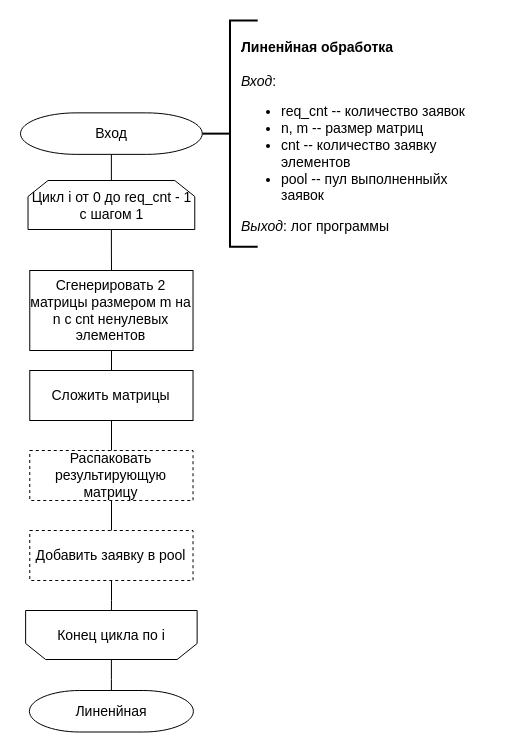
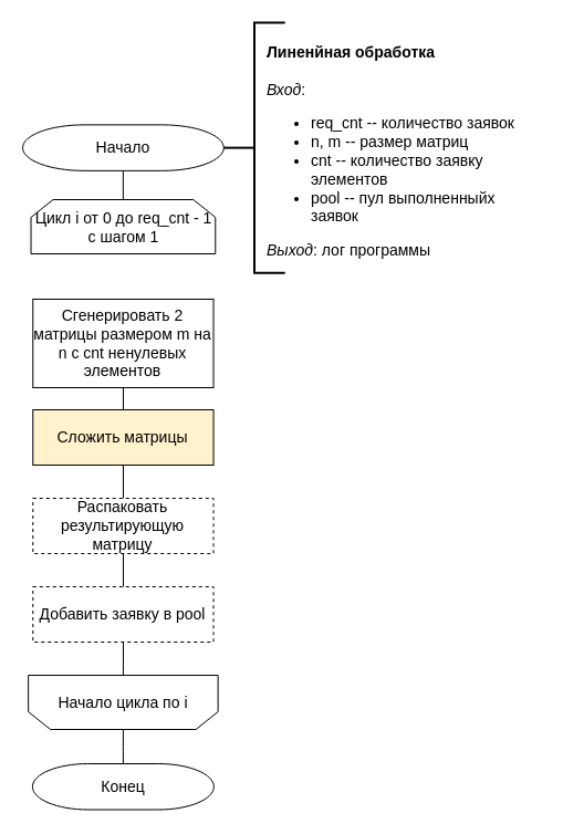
  <mxCell id="0" />
  <mxCell id="1" parent="0" />
  <mxCell id="2" value="" style="group;fillColor=default;" vertex="1" connectable="0" parent="1"><mxGeometry x="20" y="20" width="466.18" height="711.5" as="geometry" /></mxCell>
  <mxCell id="3" value="" style="group" vertex="1" connectable="0" parent="2"><mxGeometry x="5.14" y="160" width="171.5" height="551.5" as="geometry" /></mxCell>
  <mxCell id="4" value="&lt;font style=&quot;font-size: 14px;&quot;&gt;Цикл i от 0 до req_cnt - 1 c шагом 1&lt;br&gt;&lt;/font&gt;" style="shape=loopLimit;whiteSpace=wrap;html=1;" vertex="1" parent="3"><mxGeometry x="2.38" width="166.75" height="49" as="geometry" /></mxCell>
- <mxCell id="5" value="&lt;font style=&quot;font-size: 14px;&quot;&gt;Конец цикла по i&lt;/font&gt;" style="shape=loopLimit;whiteSpace=wrap;html=1;flipV=1;" vertex="1" parent="3"><mxGeometry y="430" width="171.5" height="49" as="geometry" /></mxCell>
- <mxCell id="6" value="&lt;span style=&quot;font-size: 14px;&quot;&gt;Линенйная&lt;/span&gt;" style="strokeWidth=1;html=1;shape=mxgraph.flowchart.terminator;whiteSpace=wrap;" vertex="1" parent="3"><mxGeometry x="3.75" y="510" width="164" height="41.5" as="geometry" /></mxCell>
+ <mxCell id="5" value="&lt;font style=&quot;font-size: 14px;&quot;&gt;Начало цикла по i&lt;/font&gt;" style="shape=loopLimit;whiteSpace=wrap;html=1;flipV=1;" vertex="1" parent="3"><mxGeometry y="430" width="171.5" height="49" as="geometry" /></mxCell>
+ <mxCell id="6" value="&lt;span style=&quot;font-size: 14px;&quot;&gt;Конец&lt;/span&gt;" style="strokeWidth=1;html=1;shape=mxgraph.flowchart.terminator;whiteSpace=wrap;" vertex="1" parent="3"><mxGeometry x="3.75" y="510" width="164" height="41.5" as="geometry" /></mxCell>
  <mxCell id="7" value="" style="edgeStyle=orthogonalEdgeStyle;shape=connector;rounded=0;orthogonalLoop=1;jettySize=auto;html=1;labelBackgroundColor=default;strokeColor=default;align=center;verticalAlign=middle;fontFamily=Helvetica;fontSize=11;fontColor=default;endArrow=none;endFill=0;" edge="1" parent="3" source="5" target="6"><mxGeometry relative="1" as="geometry" /></mxCell>
  <mxCell id="8" value="" style="edgeStyle=orthogonalEdgeStyle;shape=connector;rounded=0;orthogonalLoop=1;jettySize=auto;html=1;labelBackgroundColor=default;strokeColor=default;align=center;verticalAlign=middle;fontFamily=Helvetica;fontSize=11;fontColor=default;endArrow=none;endFill=0;" edge="1" parent="3" source="9" target="5"><mxGeometry relative="1" as="geometry" /></mxCell>
  <mxCell id="9" value="Добавить заявку в pool" style="rounded=0;whiteSpace=wrap;html=1;absoluteArcSize=1;arcSize=14;strokeWidth=1;fontSize=14;dashed=1;" vertex="1" parent="3"><mxGeometry x="4.13" y="350" width="163.25" height="50" as="geometry" /></mxCell>
  <mxCell id="10" value="Сгенерировать 2 матрицы размером m на n с cnt ненулевых элементов" style="rounded=0;whiteSpace=wrap;html=1;absoluteArcSize=1;arcSize=14;strokeWidth=1;fontSize=14;" vertex="1" parent="3"><mxGeometry x="4.13" y="90" width="163.25" height="80" as="geometry" /></mxCell>
- <mxCell id="11" value="" style="edgeStyle=orthogonalEdgeStyle;rounded=0;orthogonalLoop=1;jettySize=auto;html=1;endArrow=none;endFill=0;" edge="1" parent="3" source="4" target="10"><mxGeometry relative="1" as="geometry" /></mxCell>
- <mxCell id="12" value="Сложить матрицы" style="rounded=0;whiteSpace=wrap;html=1;absoluteArcSize=1;arcSize=14;strokeWidth=1;fontSize=14;" vertex="1" parent="3"><mxGeometry x="4.13" y="190" width="163.25" height="50" as="geometry" /></mxCell>
+ <mxCell id="12" value="Сложить матрицы" style="rounded=0;whiteSpace=wrap;html=1;absoluteArcSize=1;arcSize=14;strokeWidth=1;fontSize=14;fillColor=#fff2cc;" vertex="1" parent="3"><mxGeometry x="4.13" y="190" width="163.25" height="50" as="geometry" /></mxCell>
  <mxCell id="13" value="" style="edgeStyle=orthogonalEdgeStyle;shape=connector;rounded=0;orthogonalLoop=1;jettySize=auto;html=1;labelBackgroundColor=default;strokeColor=default;align=center;verticalAlign=middle;fontFamily=Helvetica;fontSize=11;fontColor=default;endArrow=none;endFill=0;" edge="1" parent="3" source="10" target="12"><mxGeometry relative="1" as="geometry" /></mxCell>
  <mxCell id="14" value="" style="edgeStyle=orthogonalEdgeStyle;shape=connector;rounded=0;orthogonalLoop=1;jettySize=auto;html=1;labelBackgroundColor=default;strokeColor=default;align=center;verticalAlign=middle;fontFamily=Helvetica;fontSize=11;fontColor=default;endArrow=none;endFill=0;" edge="1" parent="3" source="15" target="9"><mxGeometry relative="1" as="geometry" /></mxCell>
  <mxCell id="15" value="Распаковать результирующую матрицу" style="rounded=0;whiteSpace=wrap;html=1;absoluteArcSize=1;arcSize=14;strokeWidth=1;fontSize=14;dashed=1;" vertex="1" parent="3"><mxGeometry x="4.13" y="270" width="163.25" height="50" as="geometry" /></mxCell>
  <mxCell id="16" value="" style="edgeStyle=orthogonalEdgeStyle;shape=connector;rounded=0;orthogonalLoop=1;jettySize=auto;html=1;labelBackgroundColor=default;strokeColor=default;align=center;verticalAlign=middle;fontFamily=Helvetica;fontSize=11;fontColor=default;endArrow=none;endFill=0;" edge="1" parent="3" source="12" target="15"><mxGeometry relative="1" as="geometry" /></mxCell>
  <mxCell id="17" value="" style="strokeWidth=2;html=1;shape=mxgraph.flowchart.annotation_2;align=left;labelPosition=right;pointerEvents=1;hachureGap=4;fontFamily=Architects Daughter;fontSource=https%3A%2F%2Ffonts.googleapis.com%2Fcss%3Ffamily%3DArchitects%2BDaughter;fontSize=14;" parent="2" vertex="1"><mxGeometry x="181.78" width="55.42" height="226.25" as="geometry" /></mxCell>
  <mxCell id="18" value="&lt;br style=&quot;font-size: 14px;&quot;&gt;&lt;b style=&quot;font-size: 14px;&quot;&gt;Линенйная обработка&lt;br style=&quot;font-size: 14px;&quot;&gt;&amp;nbsp;&lt;/b&gt;&lt;br style=&quot;font-size: 14px;&quot;&gt;&lt;i style=&quot;font-size: 14px;&quot;&gt;Вход&lt;/i&gt;:&amp;nbsp;&lt;br&gt;&lt;ul&gt;&lt;li&gt;req_cnt -- количество заявок&lt;/li&gt;&lt;li&gt;n, m -- размер матриц&lt;/li&gt;&lt;li&gt;cnt -- количество заявку элементов&lt;/li&gt;&lt;li&gt;pool -- пул выполненныйх заявок&lt;/li&gt;&lt;/ul&gt;&lt;div&gt;&lt;i&gt;Выход&lt;/i&gt;: лог программы&lt;/div&gt;" style="text;html=1;strokeColor=none;fillColor=none;align=left;verticalAlign=middle;whiteSpace=wrap;rounded=0;fontSize=14;" parent="2" vertex="1"><mxGeometry x="218.999" y="93.12" width="247.181" height="30" as="geometry" /></mxCell>
  <mxCell id="19" style="edgeStyle=orthogonalEdgeStyle;shape=connector;rounded=0;orthogonalLoop=1;jettySize=auto;html=1;exitX=0.5;exitY=1;exitDx=0;exitDy=0;exitPerimeter=0;entryX=0.5;entryY=0;entryDx=0;entryDy=0;labelBackgroundColor=default;strokeColor=default;align=center;verticalAlign=middle;fontFamily=Helvetica;fontSize=11;fontColor=default;endArrow=none;endFill=0;" edge="1" parent="2" source="20" target="4"><mxGeometry relative="1" as="geometry" /></mxCell>
- <mxCell id="20" value="&lt;font style=&quot;font-size: 14px;&quot;&gt;Вход&lt;/font&gt;" style="strokeWidth=1;html=1;shape=mxgraph.flowchart.terminator;whiteSpace=wrap;fontSize=14;" parent="2" vertex="1"><mxGeometry y="92.37" width="181.783" height="41.5" as="geometry" /></mxCell>
+ <mxCell id="20" value="&lt;font style=&quot;font-size: 14px;&quot;&gt;Начало&lt;/font&gt;" style="strokeWidth=1;html=1;shape=mxgraph.flowchart.terminator;whiteSpace=wrap;fontSize=14;" parent="2" vertex="1"><mxGeometry y="92.37" width="181.783" height="41.5" as="geometry" /></mxCell>
